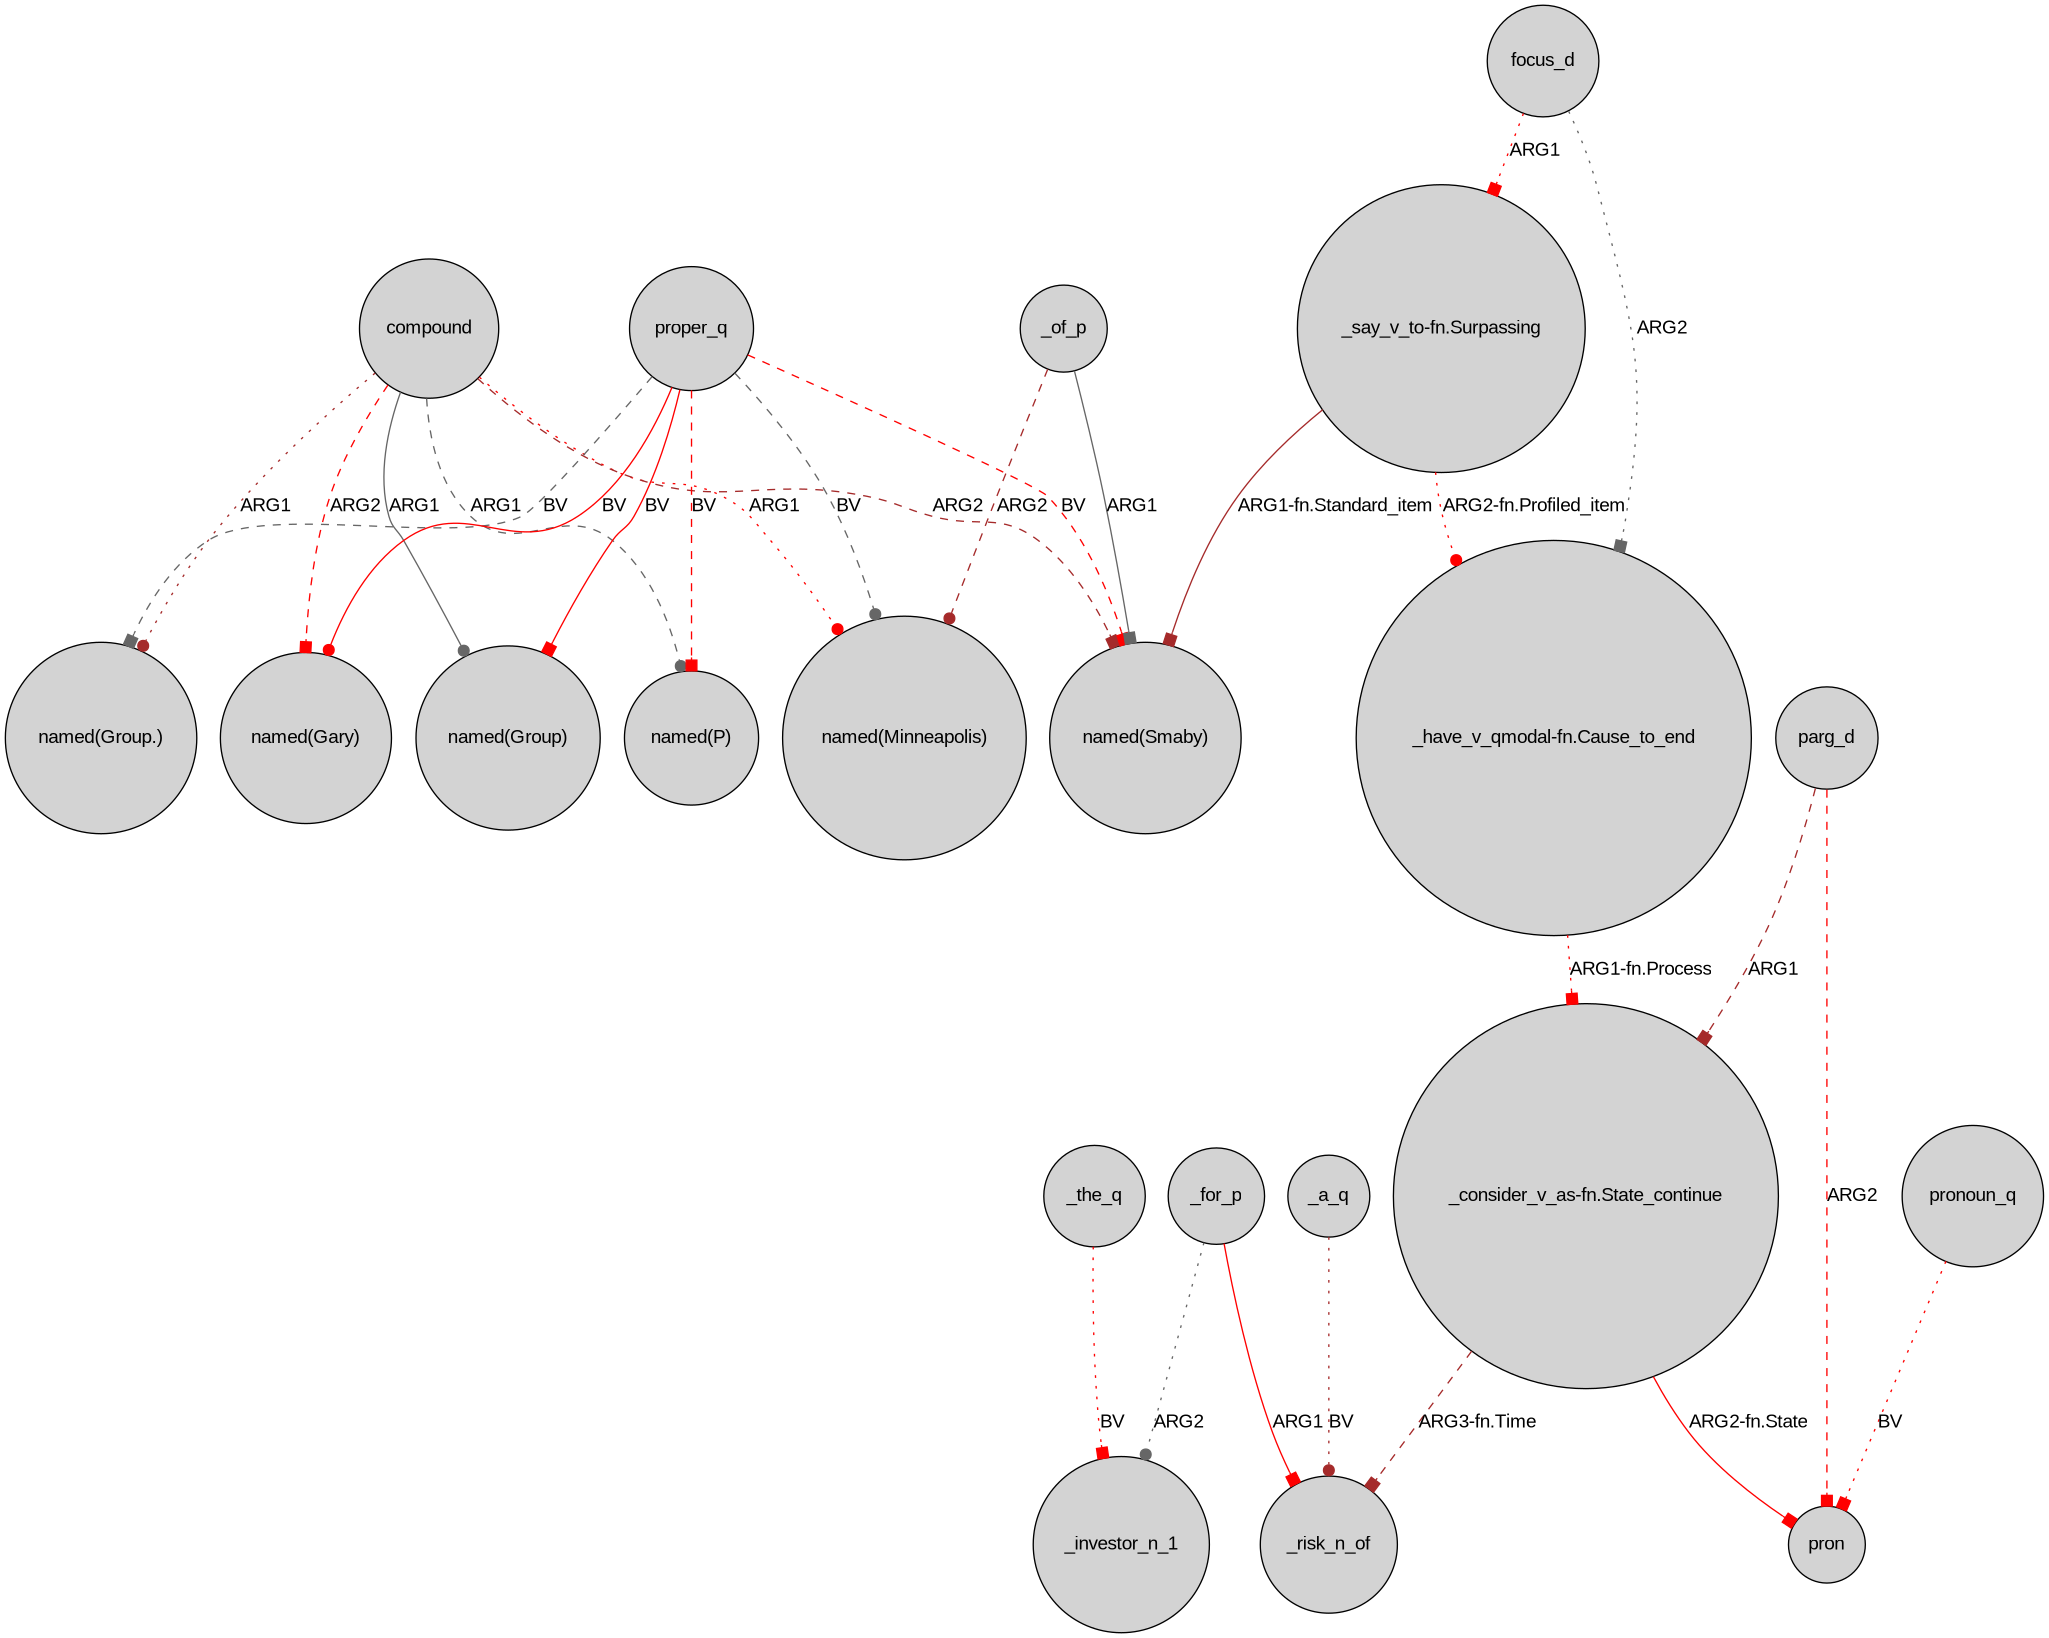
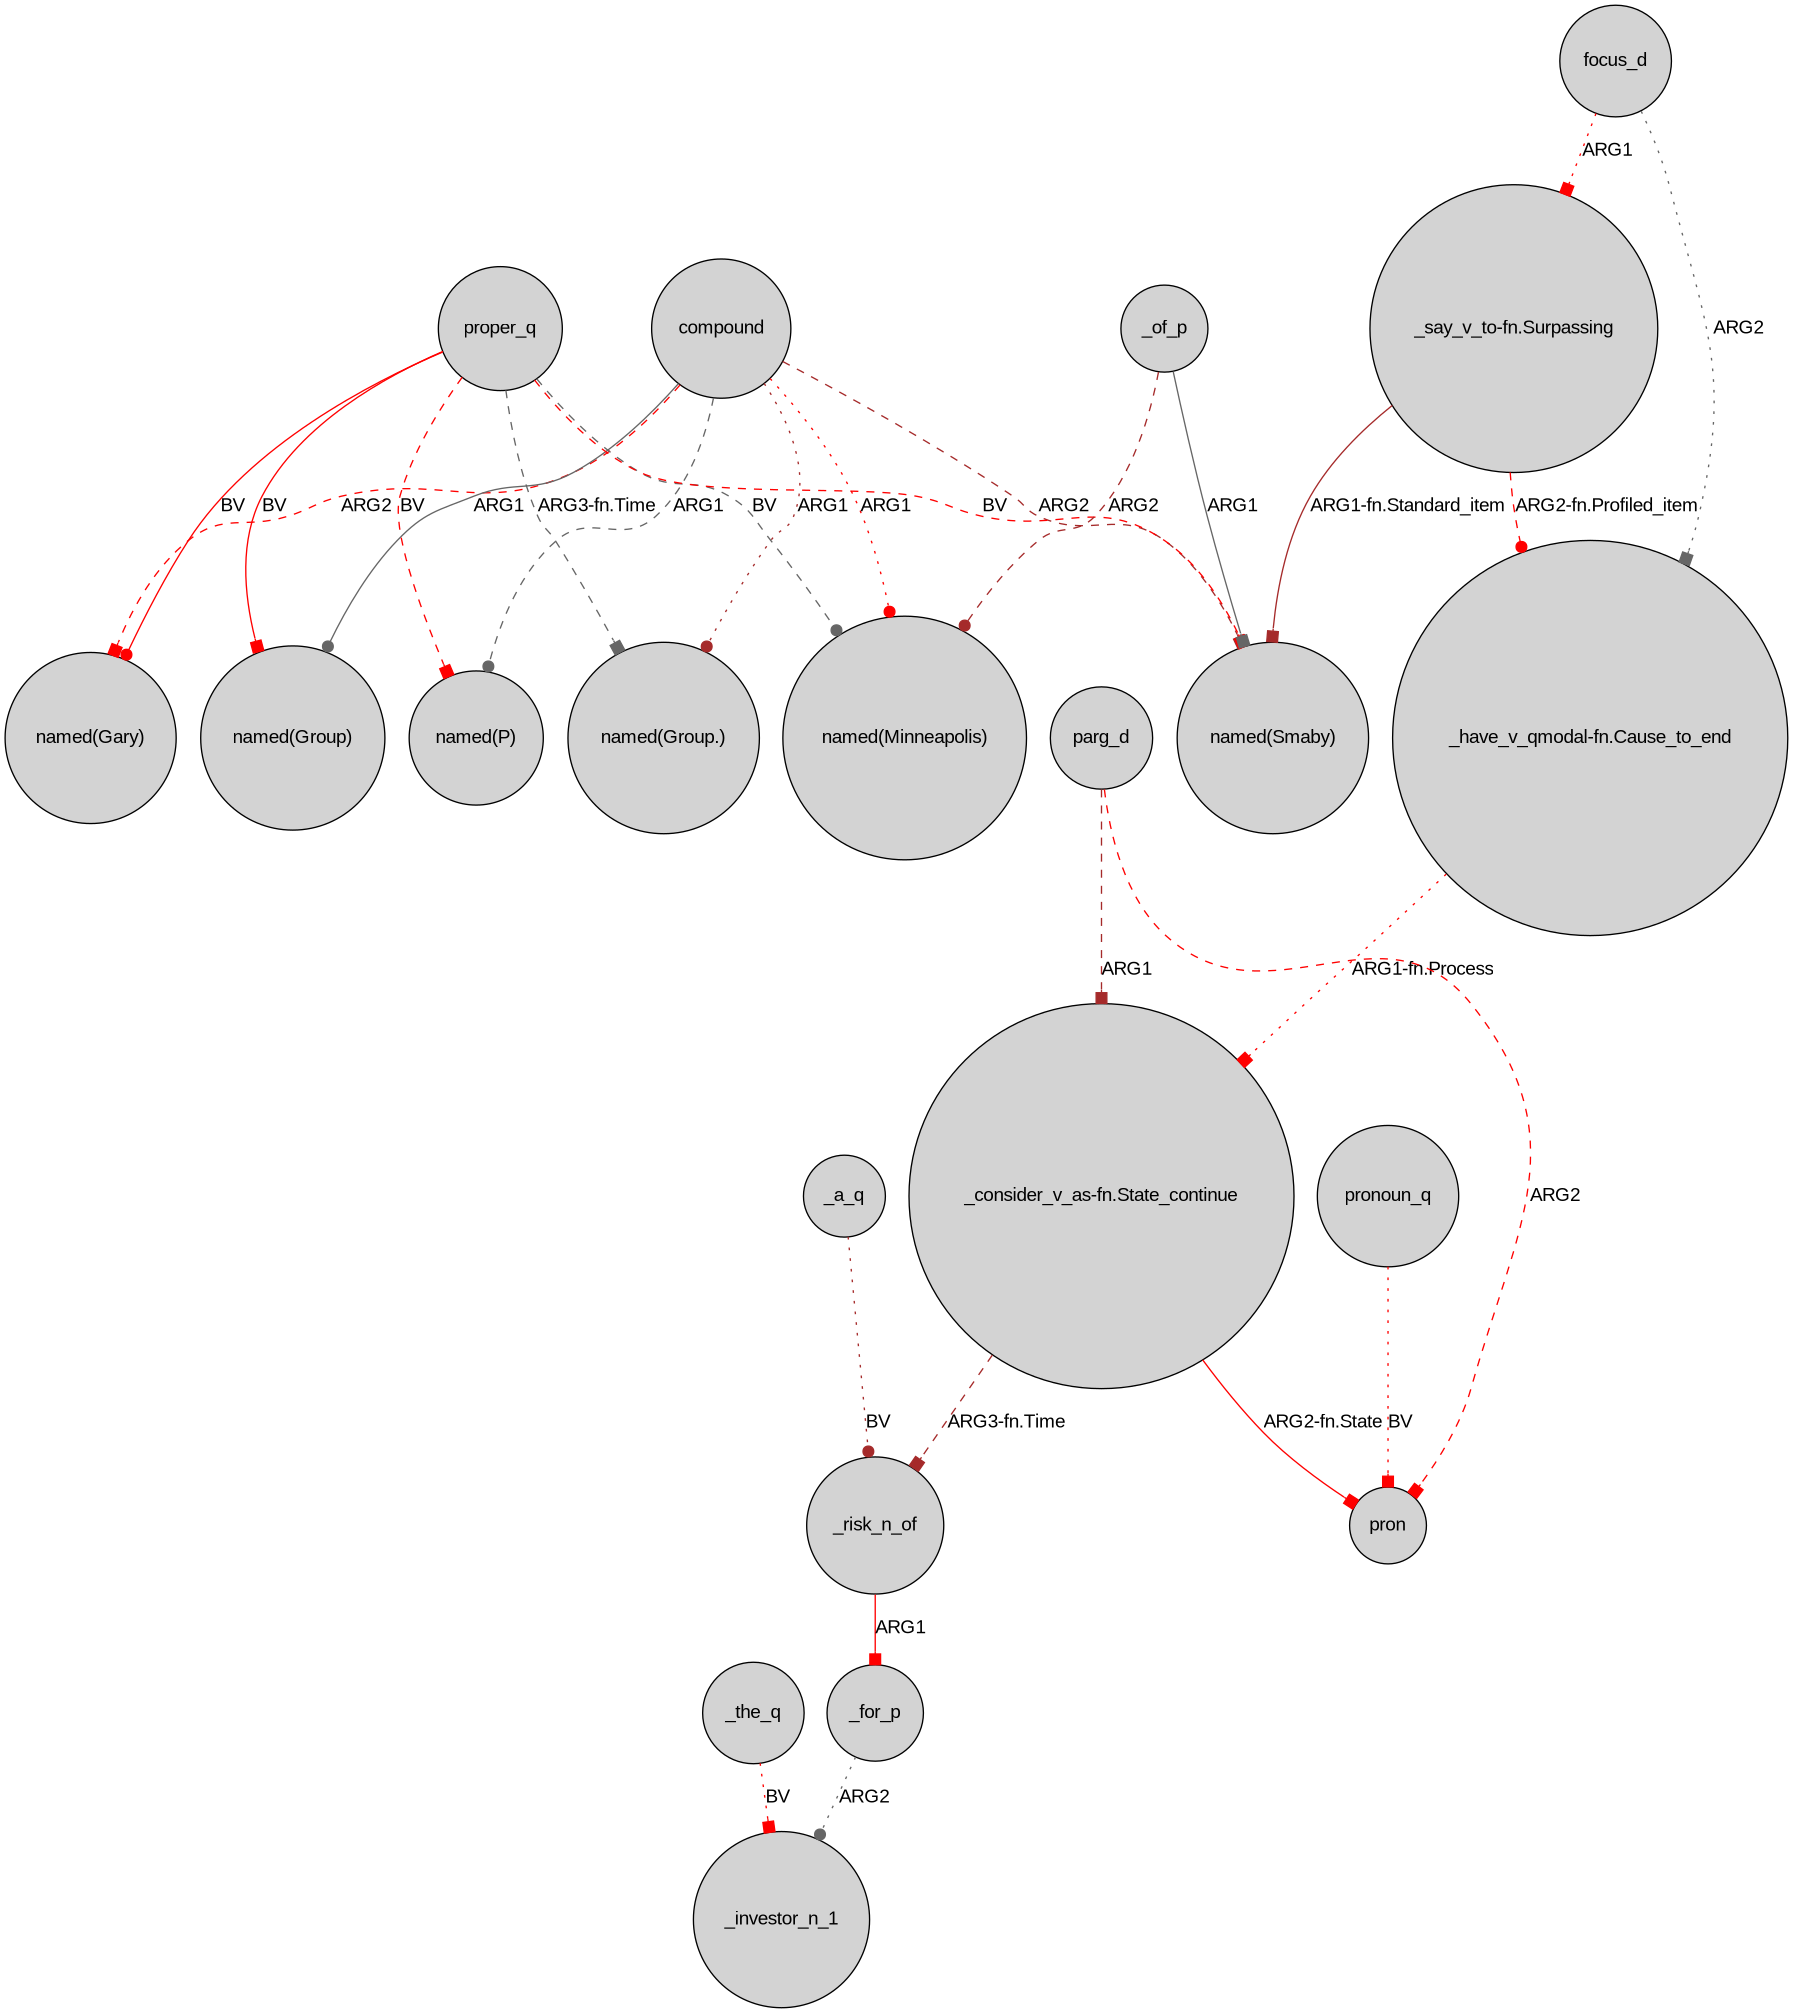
  digraph {
    fontname="Liberation Sans"
    node [fontname="Liberation Sans" shape=circle style=filled]
    edge [arrowhead=box color=red fontname="Liberation Sans" style=dashed]
    n1 [label="named(Group.)"]
    compound
    "named(Minneapolis)"
    "named(Gary)"
    "named(Smaby)"
    "named(Group)"
    "named(P)"
    focus_d
    "_have_v_qmodal-fn.Cause_to_end"
    "_say_v_to-fn.Surpassing"
    "_consider_v_as-fn.State_continue"
    _risk_n_of
    pron
    _the_q
    _investor_n_1
    proper_q
    _for_p
    _of_p
    parg_d
    pronoun_q
    _a_q
    compound -> n1 [arrowhead=dot color=brown label=ARG1 style=dotted]
    compound -> "named(Minneapolis)" [arrowhead=dot label=ARG1 style=dotted]
    compound -> "named(Gary)" [label=ARG2]
    compound -> "named(Smaby)" [color=brown label=ARG2]
    compound -> "named(Group)" [arrowhead=dot color=gray40 label=ARG1 style=solid]
    compound -> "named(P)" [arrowhead=dot color=gray40 label=ARG1]
    focus_d -> "_have_v_qmodal-fn.Cause_to_end" [color=gray40 label=ARG2 style=dotted]
    focus_d -> "_say_v_to-fn.Surpassing" [label=ARG1 style=dotted]
    "_have_v_qmodal-fn.Cause_to_end" -> "_consider_v_as-fn.State_continue" [label="ARG1-fn.Process" style=dotted]
    "_say_v_to-fn.Surpassing" -> "named(Smaby)" [color=brown label="ARG1-fn.Standard_item" style=solid]
-   "_say_v_to-fn.Surpassing" -> "_have_v_qmodal-fn.Cause_to_end" [arrowhead=dot label="ARG2-fn.Profiled_item" style=dotted]
+   "_say_v_to-fn.Surpassing" -> "_have_v_qmodal-fn.Cause_to_end" [arrowhead=dot label="ARG2-fn.Profiled_item"]
    "_consider_v_as-fn.State_continue" -> _risk_n_of [color=brown label="ARG3-fn.Time"]
    "_consider_v_as-fn.State_continue" -> pron [label="ARG2-fn.State" style=solid]
    _the_q -> _investor_n_1 [label=BV style=dotted]
-   proper_q -> n1 [color=gray40 label=BV]
+   proper_q -> n1 [color=gray40 label="ARG3-fn.Time"]
    proper_q -> "named(Minneapolis)" [arrowhead=dot color=gray40 label=BV]
    proper_q -> "named(Gary)" [arrowhead=dot label=BV style=solid]
    proper_q -> "named(Smaby)" [label=BV]
    proper_q -> "named(Group)" [label=BV style=solid]
    proper_q -> "named(P)" [label=BV]
-   _for_p -> _risk_n_of [label=ARG1 style=solid]
+   _risk_n_of -> _for_p [label=ARG1 style=solid]
    _for_p -> _investor_n_1 [arrowhead=dot color=gray40 label=ARG2 style=dotted]
    _of_p -> "named(Minneapolis)" [arrowhead=dot color=brown label=ARG2]
    _of_p -> "named(Smaby)" [color=gray40 label=ARG1 style=solid]
    parg_d -> "_consider_v_as-fn.State_continue" [color=brown label=ARG1]
    parg_d -> pron [label=ARG2]
    pronoun_q -> pron [label=BV style=dotted]
    _a_q -> _risk_n_of [arrowhead=dot color=brown label=BV style=dotted]
  }
